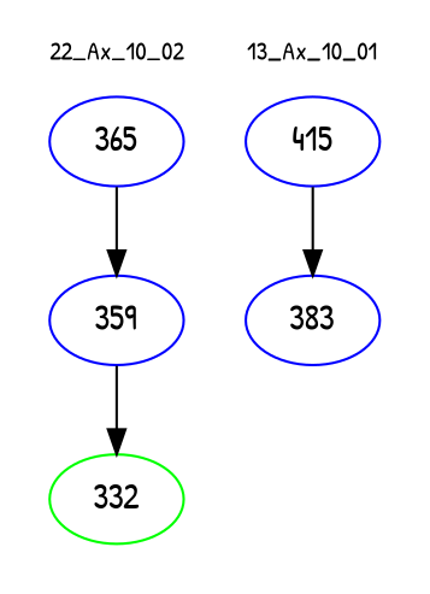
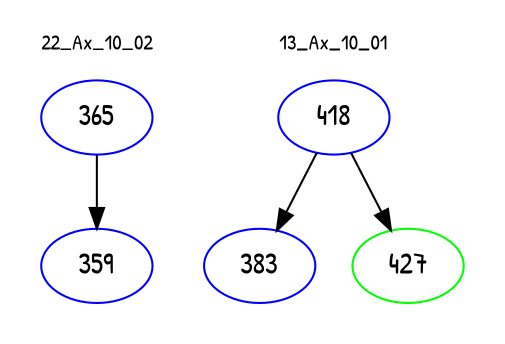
  digraph {
    fontname="Patrick Hand"
    node [color=blue fontname="Patrick Hand"]
    edge [color=black fontname="Patrick Hand"]
    n1 [label=359]
-   n2 [color=green label=332]
    n3 [label=365]
-   n4 [label=415]
+   n4 [label=418]
    n5 [label=383]
+   n6 [color=green label=427]
    subgraph cluster_1 {
      color=white
      fontsize=10
      label="22_Ax_10_02"
      n1
-     n2
      n3
    }
    subgraph cluster_2 {
      color=white
      fontsize=10
      label="13_Ax_10_01"
      n4
      n5
+     n6
    }
-   n1 -> n2
    n3 -> n1
    n4 -> n5
+   n4 -> n6
  }
